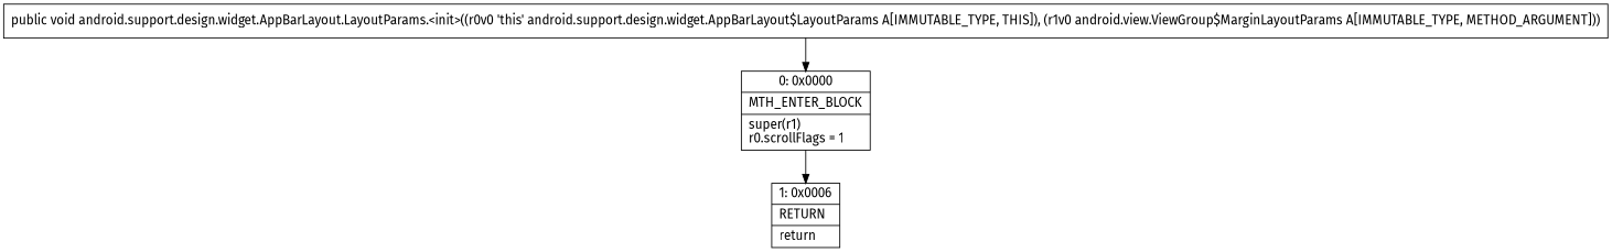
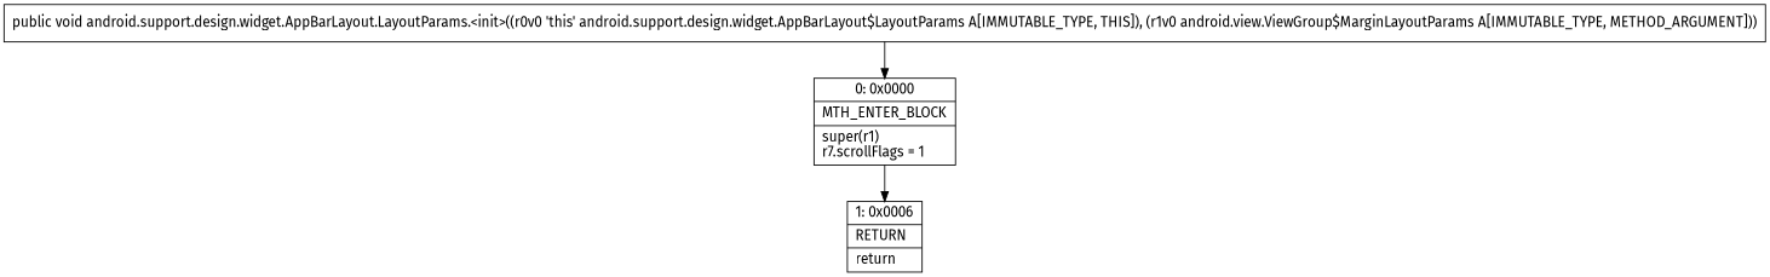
  digraph {
    fontname="Fira Sans"
    node [shape=record fontname="Fira Sans"]
    edge [fontname="Fira Sans"]
-   n1 [label="{0\:\ 0x0000|MTH_ENTER_BLOCK\l|super(r1)\lr0.scrollFlags = 1\l}"]
+   n1 [label="{0\:\ 0x0000|MTH_ENTER_BLOCK\l|super(r1)\lr7.scrollFlags = 1\l}"]
    n2 [label="{1\:\ 0x0006|RETURN\l|return\l}"]
    n3 [label="{public void android.support.design.widget.AppBarLayout.LayoutParams.\<init\>((r0v0 'this' android.support.design.widget.AppBarLayout$LayoutParams A[IMMUTABLE_TYPE, THIS]), (r1v0 android.view.ViewGroup$MarginLayoutParams A[IMMUTABLE_TYPE, METHOD_ARGUMENT])) }"]
    n1 -> n2
    n3 -> n1
  }
